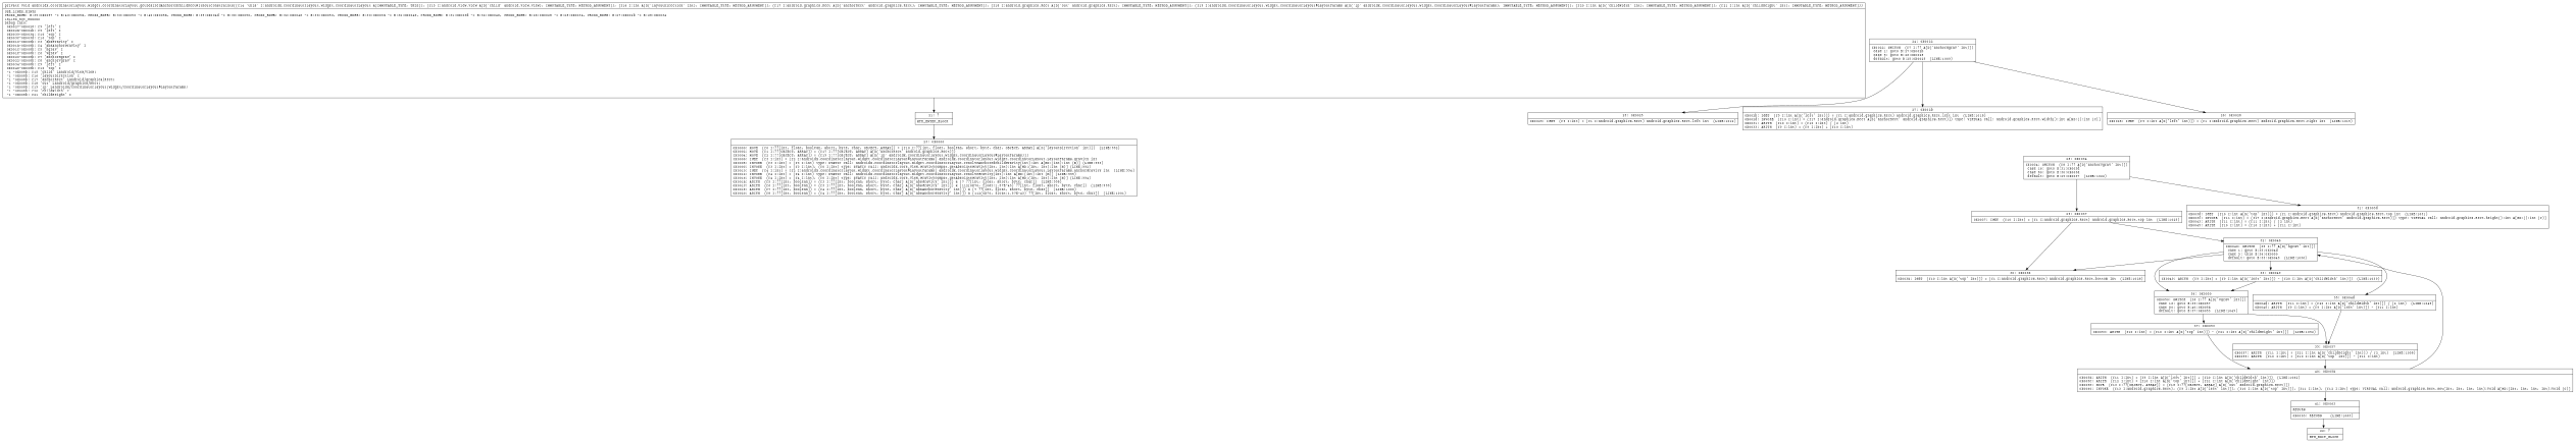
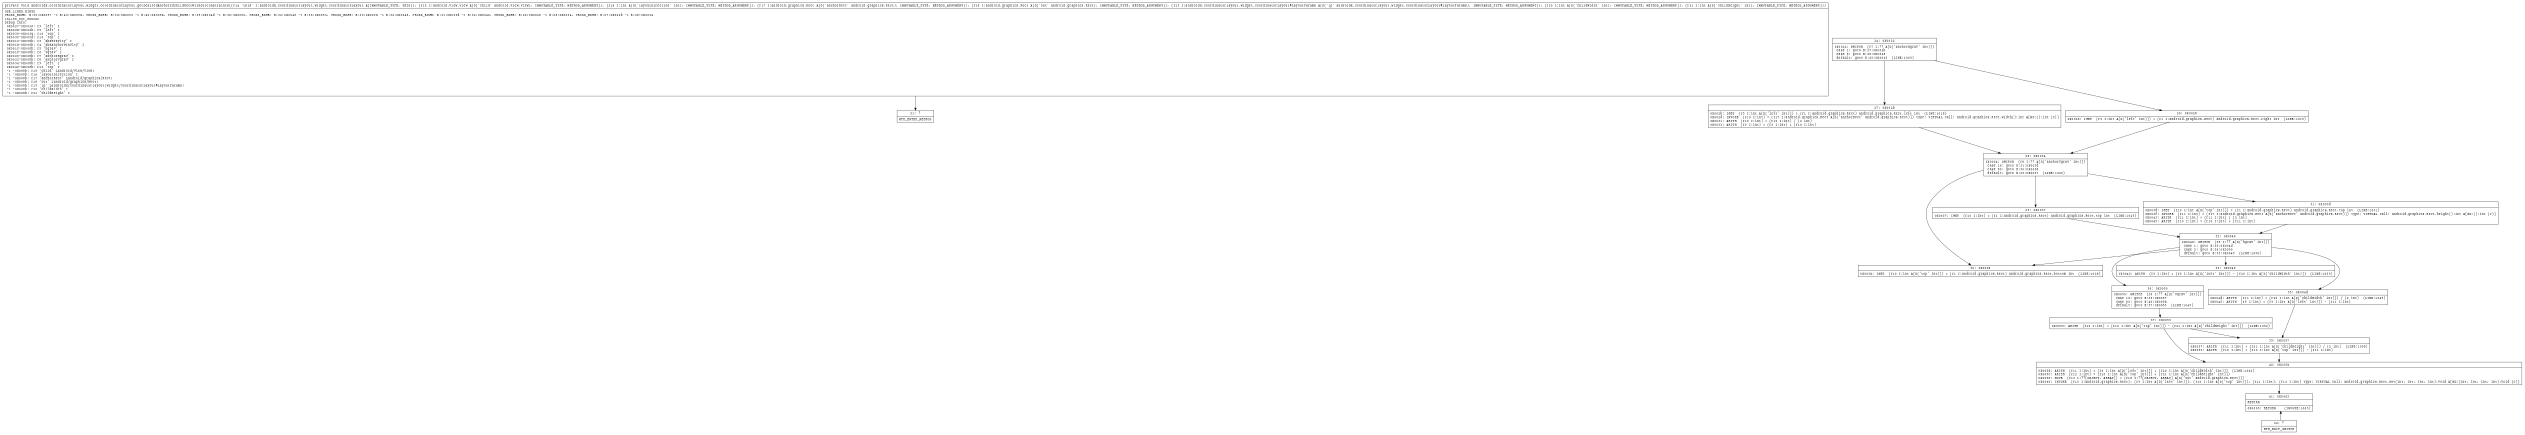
  digraph {
    fontname="Courier Prime"
    node [fontname="Courier Prime" shape=record]
    edge [fontname="Courier Prime"]
-   n1 [label="{21\:\ ?|MTH_ENTER_BLOCK\l}"]
-   n2 [label="{23\:\ 0x0000|0x0000: MOVE  (r0 I:??[int, float, boolean, short, byte, char, OBJECT, ARRAY]) = (r16 I:??[int, float, boolean, short, byte, char, OBJECT, ARRAY] A[D('layoutDirection' int)])  (LINE:992)\l0x0002: MOVE  (r1 I:??[OBJECT, ARRAY]) = (r17 I:??[OBJECT, ARRAY] A[D('anchorRect' android.graphics.Rect)]) \l0x0004: MOVE  (r2 I:??[OBJECT, ARRAY]) = (r19 I:??[OBJECT, ARRAY] A[D('lp' androidx.coordinatorlayout.widget.CoordinatorLayout$LayoutParams)]) \l0x0006: IGET  (r3 I:int) = (r2 I:androidx.coordinatorlayout.widget.CoordinatorLayout$LayoutParams) androidx.coordinatorlayout.widget.CoordinatorLayout.LayoutParams.gravity int \l0x0008: INVOKE  (r3 I:int) = (r3 I:int) type: STATIC call: androidx.coordinatorlayout.widget.CoordinatorLayout.resolveAnchoredChildGravity(int):int A[MD:(int):int (m)] (LINE:993)\l0x000c: INVOKE  (r3 I:int) = (r3 I:int), (r0 I:int) type: STATIC call: androidx.core.view.GravityCompat.getAbsoluteGravity(int, int):int A[MD:(int, int):int (m)] (LINE:992)\l0x0010: IGET  (r4 I:int) = (r2 I:androidx.coordinatorlayout.widget.CoordinatorLayout$LayoutParams) androidx.coordinatorlayout.widget.CoordinatorLayout.LayoutParams.anchorGravity int  (LINE:994)\l0x0012: INVOKE  (r4 I:int) = (r4 I:int) type: STATIC call: androidx.coordinatorlayout.widget.CoordinatorLayout.resolveGravity(int):int A[MD:(int):int (m)] (LINE:995)\l0x0016: INVOKE  (r4 I:int) = (r4 I:int), (r0 I:int) type: STATIC call: androidx.core.view.GravityCompat.getAbsoluteGravity(int, int):int A[MD:(int, int):int (m)] (LINE:994)\l0x001a: ARITH  (r5 I:??[int, boolean]) = (r3 I:??[int, boolean, short, byte, char] A[D('absGravity' int)]) & (7 ??[int, float, short, byte, char])  (LINE:998)\l0x001c: ARITH  (r6 I:??[int, boolean]) = (r3 I:??[int, boolean, short, byte, char] A[D('absGravity' int)]) & (112(0x70, float:1.57E\-43) ??[int, float, short, byte, char])  (LINE:999)\l0x001e: ARITH  (r7 I:??[int, boolean]) = (r4 I:??[int, boolean, short, byte, char] A[D('absAnchorGravity' int)]) & (7 ??[int, float, short, byte, char])  (LINE:1000)\l0x0020: ARITH  (r8 I:??[int, boolean]) = (r4 I:??[int, boolean, short, byte, char] A[D('absAnchorGravity' int)]) & (112(0x70, float:1.57E\-43) ??[int, float, short, byte, char])  (LINE:1001)\l}"]
+   n1 [label="{21\:\ ?|MTH_ENTER_METHOD\l}"]
    n3 [label="{24\:\ 0x0022|0x0022: SWITCH  (r7 I:?? A[D('anchorHgrav' int)])\l case 1: goto B:27:0x002b\l case 5: goto B:26:0x0028\l default: goto B:25:0x0025  (LINE:1009)\l}"]
-   n4 [label="{25\:\ 0x0025|0x0025: IGET  (r9 I:int) = (r1 I:android.graphics.Rect) android.graphics.Rect.left int  (LINE:1012)\l}"]
    n5 [label="{26\:\ 0x0028|0x0028: IGET  (r9 I:int A[D('left' int)]) = (r1 I:android.graphics.Rect) android.graphics.Rect.right int  (LINE:1015)\l}"]
    n6 [label="{27\:\ 0x002b|0x002b: IGET  (r9 I:int A[D('left' int)]) = (r1 I:android.graphics.Rect) android.graphics.Rect.left int  (LINE:1018)\l0x002d: INVOKE  (r10 I:int) = (r17 I:android.graphics.Rect A[D('anchorRect' android.graphics.Rect)]) type: VIRTUAL call: android.graphics.Rect.width():int A[MD:():int (c)]\l0x0031: ARITH  (r10 I:int) = (r10 I:int) \/ (2 int) \l0x0033: ARITH  (r9 I:int) = (r9 I:int) + (r10 I:int) \l}"]
    n7 [label="{28\:\ 0x0034|0x0034: SWITCH  (r8 I:?? A[D('anchorVgrav' int)])\l case 16: goto B:31:0x003d\l case 80: goto B:30:0x003a\l default: goto B:29:0x0037  (LINE:1022)\l}"]
    n8 [label="{29\:\ 0x0037|0x0037: IGET  (r10 I:int) = (r1 I:android.graphics.Rect) android.graphics.Rect.top int  (LINE:1025)\l}"]
    n9 [label="{30\:\ 0x003a|0x003a: IGET  (r10 I:int A[D('top' int)]) = (r1 I:android.graphics.Rect) android.graphics.Rect.bottom int  (LINE:1028)\l}"]
    n10 [label="{31\:\ 0x003d|0x003d: IGET  (r10 I:int A[D('top' int)]) = (r1 I:android.graphics.Rect) android.graphics.Rect.top int  (LINE:1031)\l0x003f: INVOKE  (r11 I:int) = (r17 I:android.graphics.Rect A[D('anchorRect' android.graphics.Rect)]) type: VIRTUAL call: android.graphics.Rect.height():int A[MD:():int (c)]\l0x0043: ARITH  (r11 I:int) = (r11 I:int) \/ (2 int) \l0x0045: ARITH  (r10 I:int) = (r10 I:int) + (r11 I:int) \l}"]
-   n11 [label="{32\:\ 0x0046|0x0046: SWITCH  (r5 I:?? A[D('hgrav' int)])\l case 1: goto B:35:0x004d\l case 5: this B:36:0x0050\l default: goto B:33:0x0049  (LINE:1036)\l}"]
+   n11 [label="{32\:\ 0x0046|0x0046: SWITCH  (r5 I:?? A[D('hgrav' int)])\l case 1: goto B:35:0x004d\l case 5: goto B:36:0x0050\l default: goto B:33:0x0049  (LINE:1036)\l}"]
    n12 [label="{33\:\ 0x0049|0x0049: ARITH  (r9 I:int) = (r9 I:int A[D('left' int)]) \- (r20 I:int A[D('childWidth' int)])  (LINE:1039)\l}"]
    n13 [label="{35\:\ 0x004d|0x004d: ARITH  (r11 I:int) = (r20 I:int A[D('childWidth' int)]) \/ (2 int)  (LINE:1045)\l0x004f: ARITH  (r9 I:int) = (r9 I:int A[D('left' int)]) \- (r11 I:int) \l}"]
    n14 [label="{36\:\ 0x0050|0x0050: SWITCH  (r6 I:?? A[D('vgrav' int)])\l case 16: goto B:39:0x0057\l case 80: goto B:40:0x005a\l default: goto B:37:0x0053  (LINE:1049)\l}"]
    n15 [label="{39\:\ 0x0057|0x0057: ARITH  (r11 I:int) = (r21 I:int A[D('childHeight' int)]) \/ (2 int)  (LINE:1058)\l0x0059: ARITH  (r10 I:int) = (r10 I:int A[D('top' int)]) \- (r11 I:int) \l}"]
    n16 [label="{37\:\ 0x0053|0x0053: ARITH  (r10 I:int) = (r10 I:int A[D('top' int)]) \- (r21 I:int A[D('childHeight' int)])  (LINE:1052)\l}"]
    n17 [label="{40\:\ 0x005a|0x005a: ARITH  (r11 I:int) = (r9 I:int A[D('left' int)]) + (r20 I:int A[D('childWidth' int)])  (LINE:1062)\l0x005c: ARITH  (r12 I:int) = (r10 I:int A[D('top' int)]) + (r21 I:int A[D('childHeight' int)]) \l0x005e: MOVE  (r13 I:??[OBJECT, ARRAY]) = (r18 I:??[OBJECT, ARRAY] A[D('out' android.graphics.Rect)]) \l0x0060: INVOKE  (r13 I:android.graphics.Rect), (r9 I:int A[D('left' int)]), (r10 I:int A[D('top' int)]), (r11 I:int), (r12 I:int) type: VIRTUAL call: android.graphics.Rect.set(int, int, int, int):void A[MD:(int, int, int, int):void (c)]\l}"]
-   n18 [label="{41\:\ 0x0063|RETURN\l|0x0063: RETURN    (LINE:1063)\l}"]
-   n19 [label="{22\:\ ?|MTH_EXIT_BLOCK\l}"]
+   n18 [label="{41\:\ 0x0063|RETURN\l|0x0063: RETURN    (INVOKE:1063)\l}"]
+   n19 [label="{22\:\ ?|MTH_EXIT_SWITCH\l}"]
    n20 [label="{private void androidx.coordinatorlayout.widget.CoordinatorLayout.getDesiredAnchoredChildRectWithoutConstraints((r14 'this' I:androidx.coordinatorlayout.widget.CoordinatorLayout A[IMMUTABLE_TYPE, THIS]), (r15 I:android.view.View A[D('child' android.view.View), IMMUTABLE_TYPE, METHOD_ARGUMENT]), (r16 I:int A[D('layoutDirection' int), IMMUTABLE_TYPE, METHOD_ARGUMENT]), (r17 I:android.graphics.Rect A[D('anchorRect' android.graphics.Rect), IMMUTABLE_TYPE, METHOD_ARGUMENT]), (r18 I:android.graphics.Rect A[D('out' android.graphics.Rect), IMMUTABLE_TYPE, METHOD_ARGUMENT]), (r19 I:androidx.coordinatorlayout.widget.CoordinatorLayout$LayoutParams A[D('lp' androidx.coordinatorlayout.widget.CoordinatorLayout$LayoutParams), IMMUTABLE_TYPE, METHOD_ARGUMENT]), (r20 I:int A[D('childWidth' int), IMMUTABLE_TYPE, METHOD_ARGUMENT]), (r21 I:int A[D('childHeight' int), IMMUTABLE_TYPE, METHOD_ARGUMENT]))  | USE_LINES_HINTS\lCROSS_EDGE: B:39:0x0057 \-\> B:40:0x005a, CROSS_EDGE: B:36:0x0050 \-\> B:40:0x005a, CROSS_EDGE: B:35:0x004d \-\> B:36:0x0050, CROSS_EDGE: B:32:0x0046 \-\> B:36:0x0050, CROSS_EDGE: B:30:0x003a \-\> B:32:0x0046, CROSS_EDGE: B:31:0x003d \-\> B:32:0x0046, CROSS_EDGE: B:26:0x0028 \-\> B:28:0x0034, CROSS_EDGE: B:27:0x002b \-\> B:28:0x0034\lINLINE_NOT_NEEDED\lDebug Info:\l  0x0027\-0x0028: r9 'left' I\l  0x002a\-0x002b: r9 'left' I\l  0x0039\-0x003a: r10 'top' I\l  0x003c\-0x003d: r10 'top' I\l  0x0010\-0x008b: r3 'absGravity' I\l  0x001a\-0x008b: r4 'absAnchorGravity' I\l  0x001c\-0x008b: r5 'hgrav' I\l  0x001e\-0x008b: r6 'vgrav' I\l  0x0020\-0x008b: r7 'anchorHgrav' I\l  0x0022\-0x008b: r8 'anchorVgrav' I\l  0x0034\-0x008b: r9 'left' I\l  0x0046\-0x008b: r10 'top' I\l  \-1 \-0x008b: r15 'child' Landroid\/view\/View;\l  \-1 \-0x008b: r16 'layoutDirection' I\l  \-1 \-0x008b: r17 'anchorRect' Landroid\/graphics\/Rect;\l  \-1 \-0x008b: r18 'out' Landroid\/graphics\/Rect;\l  \-1 \-0x008b: r19 'lp' Landroidx\/coordinatorlayout\/widget\/CoordinatorLayout$LayoutParams;\l  \-1 \-0x008b: r20 'childWidth' I\l  \-1 \-0x008b: r21 'childHeight' I\l}"]
-   n1 -> n2
-   n3 -> n4
    n3 -> n5
    n3 -> n6
+   n5 -> n7
+   n6 -> n7
    n7 -> n8
-   n8 -> n9
+   n7 -> n9
    n7 -> n10
    n8 -> n11
-   n17 -> n11
+   n10 -> n11
    n11 -> n9
    n11 -> n12
    n11 -> n13
    n11 -> n14
-   n12 -> n14
    n13 -> n15
-   n14 -> n15
+   n16 -> n15
    n14 -> n16
    n15 -> n17
    n16 -> n17
    n17 -> n18
-   n18 -> n19
+   n19 -> n18
    n20 -> n1
  }
